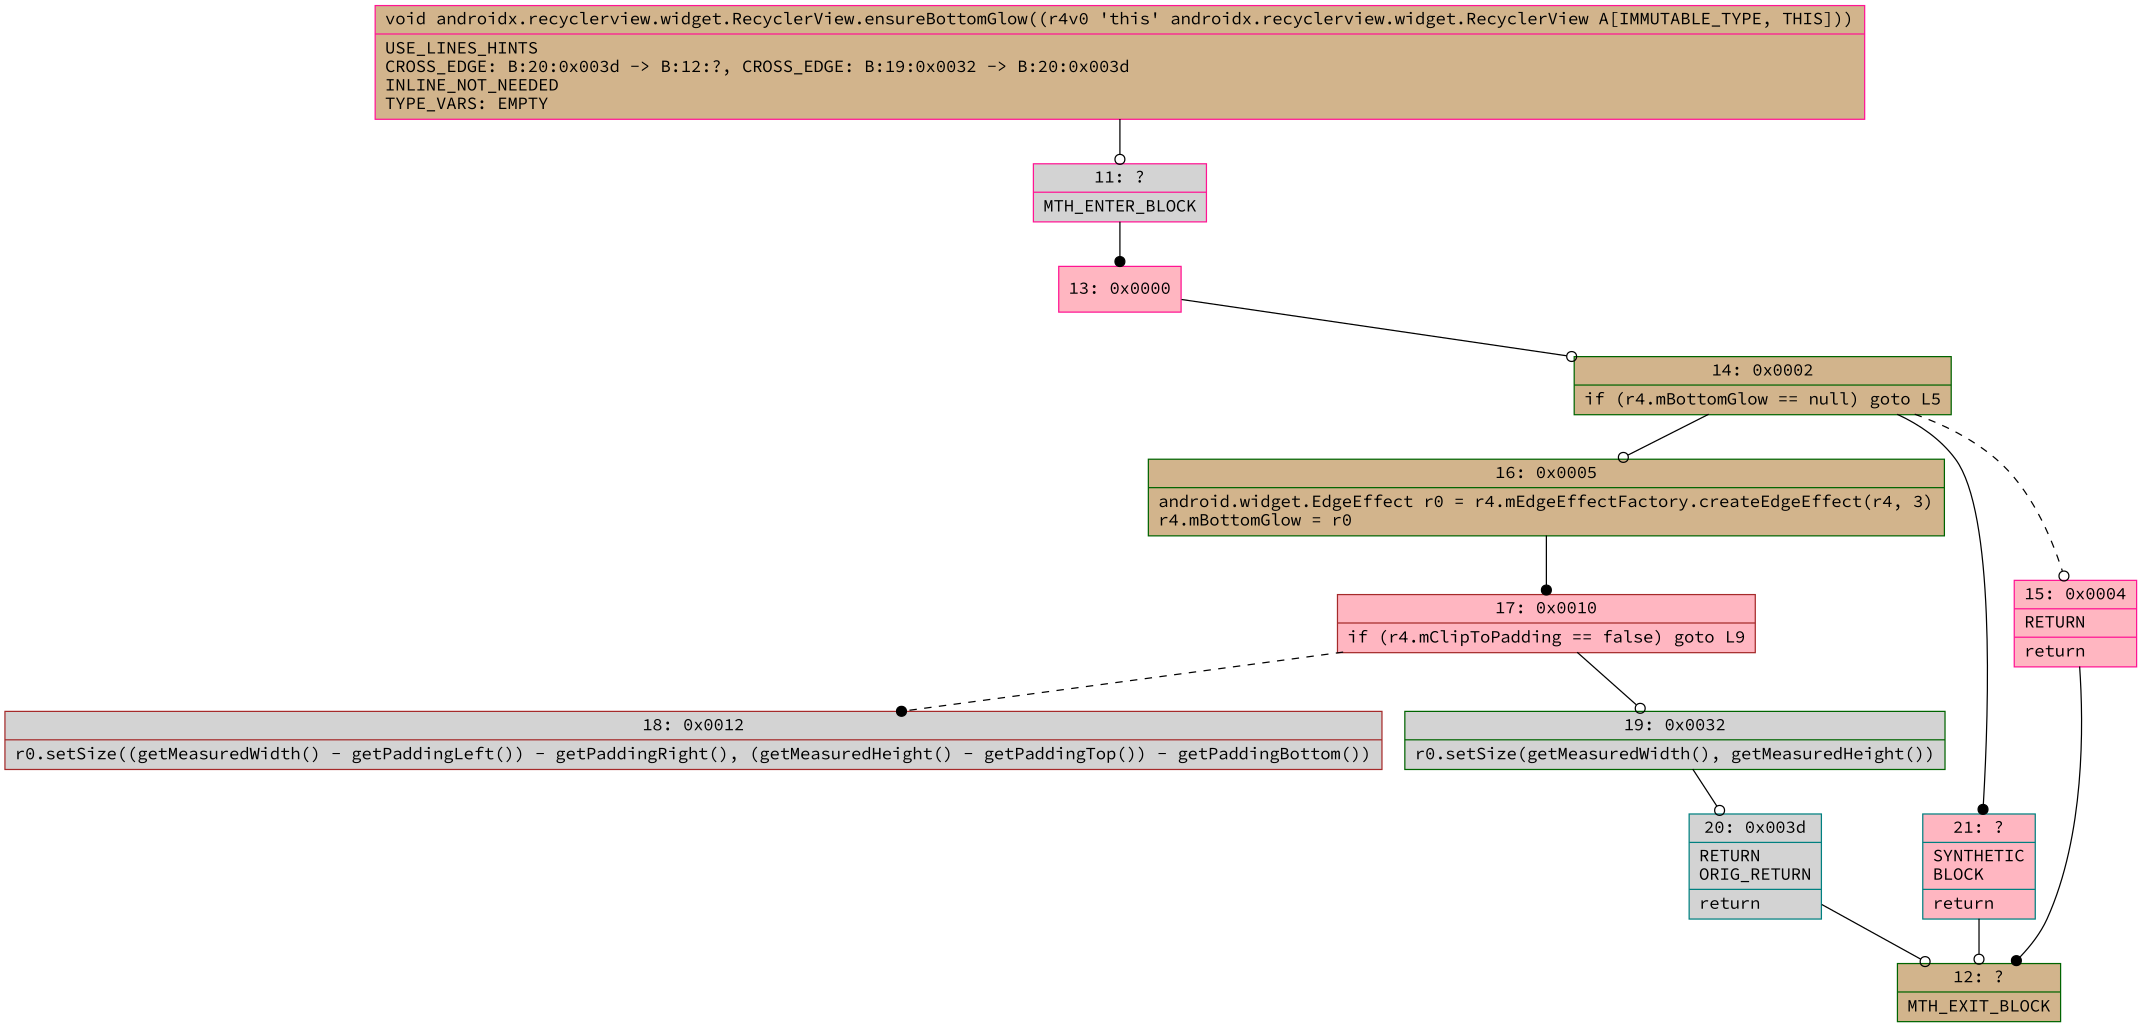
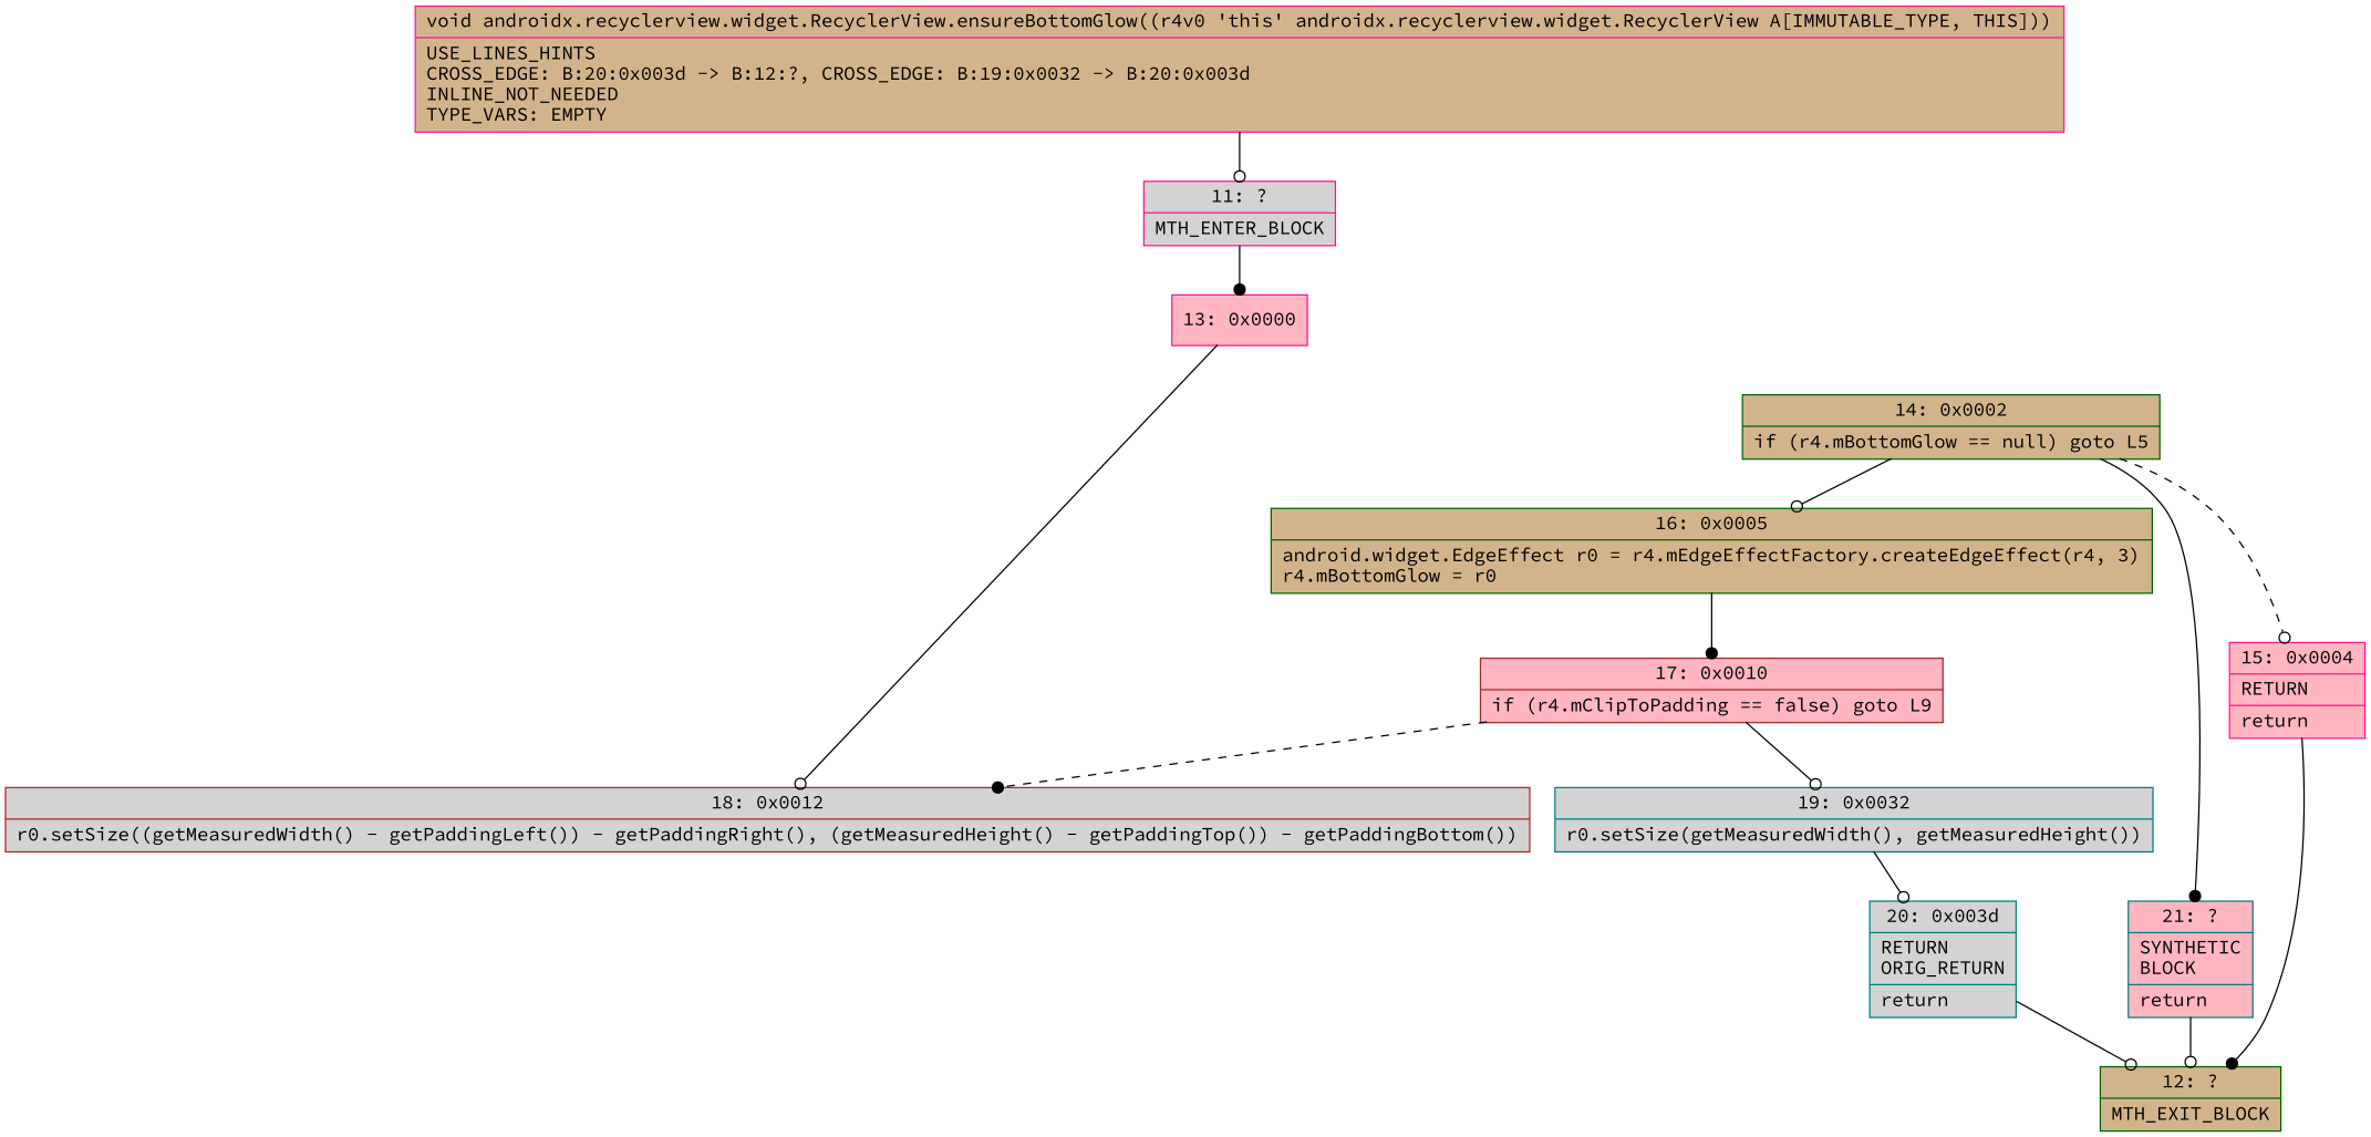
  digraph {
    fontname="Source Code Pro"
    node [color=deeppink fillcolor=lightgrey fontname="Source Code Pro" shape=record style=filled]
    edge [arrowhead=odot fontname="Source Code Pro"]
    n1 [label="{11\:\ ?|MTH_ENTER_BLOCK\l}"]
    n2 [fillcolor=lightpink label="{13\:\ 0x0000}"]
    n3 [color=darkgreen fillcolor=tan label="{14\:\ 0x0002|if (r4.mBottomGlow == null) goto L5\l}"]
    n4 [fillcolor=lightpink label="{15\:\ 0x0004|RETURN\l|return\l}"]
    n5 [color=darkgreen fillcolor=tan label="{16\:\ 0x0005|android.widget.EdgeEffect r0 = r4.mEdgeEffectFactory.createEdgeEffect(r4, 3)\lr4.mBottomGlow = r0\l}"]
    n6 [color=teal fillcolor=lightpink label="{21\:\ ?|SYNTHETIC\lBLOCK\l|return\l}"]
    n7 [color=darkgreen fillcolor=tan label="{12\:\ ?|MTH_EXIT_BLOCK\l}"]
    n8 [color=brown fillcolor=lightpink label="{17\:\ 0x0010|if (r4.mClipToPadding == false) goto L9\l}"]
    n9 [color=brown label="{18\:\ 0x0012|r0.setSize((getMeasuredWidth() \- getPaddingLeft()) \- getPaddingRight(), (getMeasuredHeight() \- getPaddingTop()) \- getPaddingBottom())\l}"]
-   n10 [color=darkgreen label="{19\:\ 0x0032|r0.setSize(getMeasuredWidth(), getMeasuredHeight())\l}"]
+   n10 [color=teal label="{19\:\ 0x0032|r0.setSize(getMeasuredWidth(), getMeasuredHeight())\l}"]
    n11 [color=teal label="{20\:\ 0x003d|RETURN\lORIG_RETURN\l|return\l}"]
    n12 [fillcolor=tan label="{void androidx.recyclerview.widget.RecyclerView.ensureBottomGlow((r4v0 'this' androidx.recyclerview.widget.RecyclerView A[IMMUTABLE_TYPE, THIS]))  | USE_LINES_HINTS\lCROSS_EDGE: B:20:0x003d \-\> B:12:?, CROSS_EDGE: B:19:0x0032 \-\> B:20:0x003d\lINLINE_NOT_NEEDED\lTYPE_VARS: EMPTY\l}"]
    n1 -> n2 [arrowhead=dot]
-   n2 -> n3
+   n2 -> n9
    n3 -> n4 [style=dashed]
    n3 -> n5
    n3 -> n6 [arrowhead=dot]
    n4 -> n7 [arrowhead=dot]
    n5 -> n8 [arrowhead=dot]
    n6 -> n7
    n8 -> n9 [arrowhead=dot style=dashed]
    n8 -> n10
    n10 -> n11
    n11 -> n7
    n12 -> n1
  }
